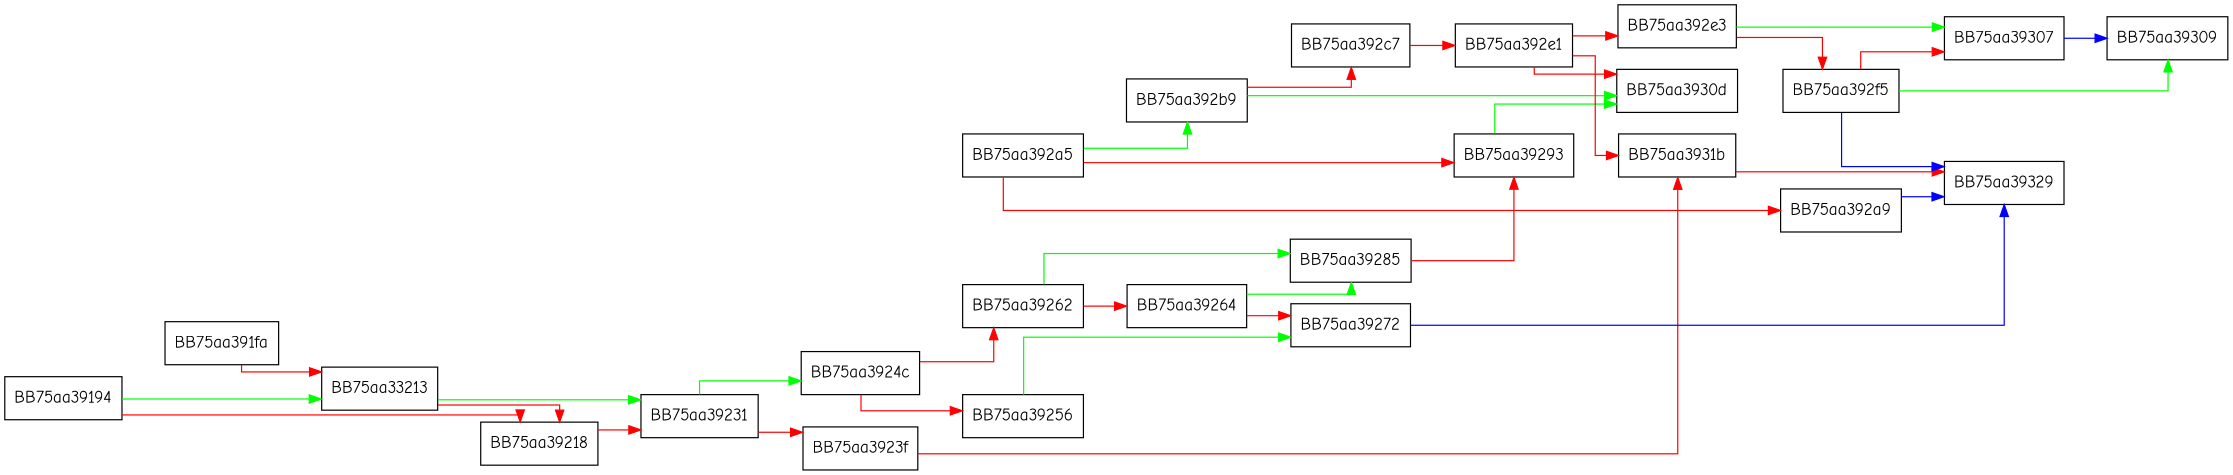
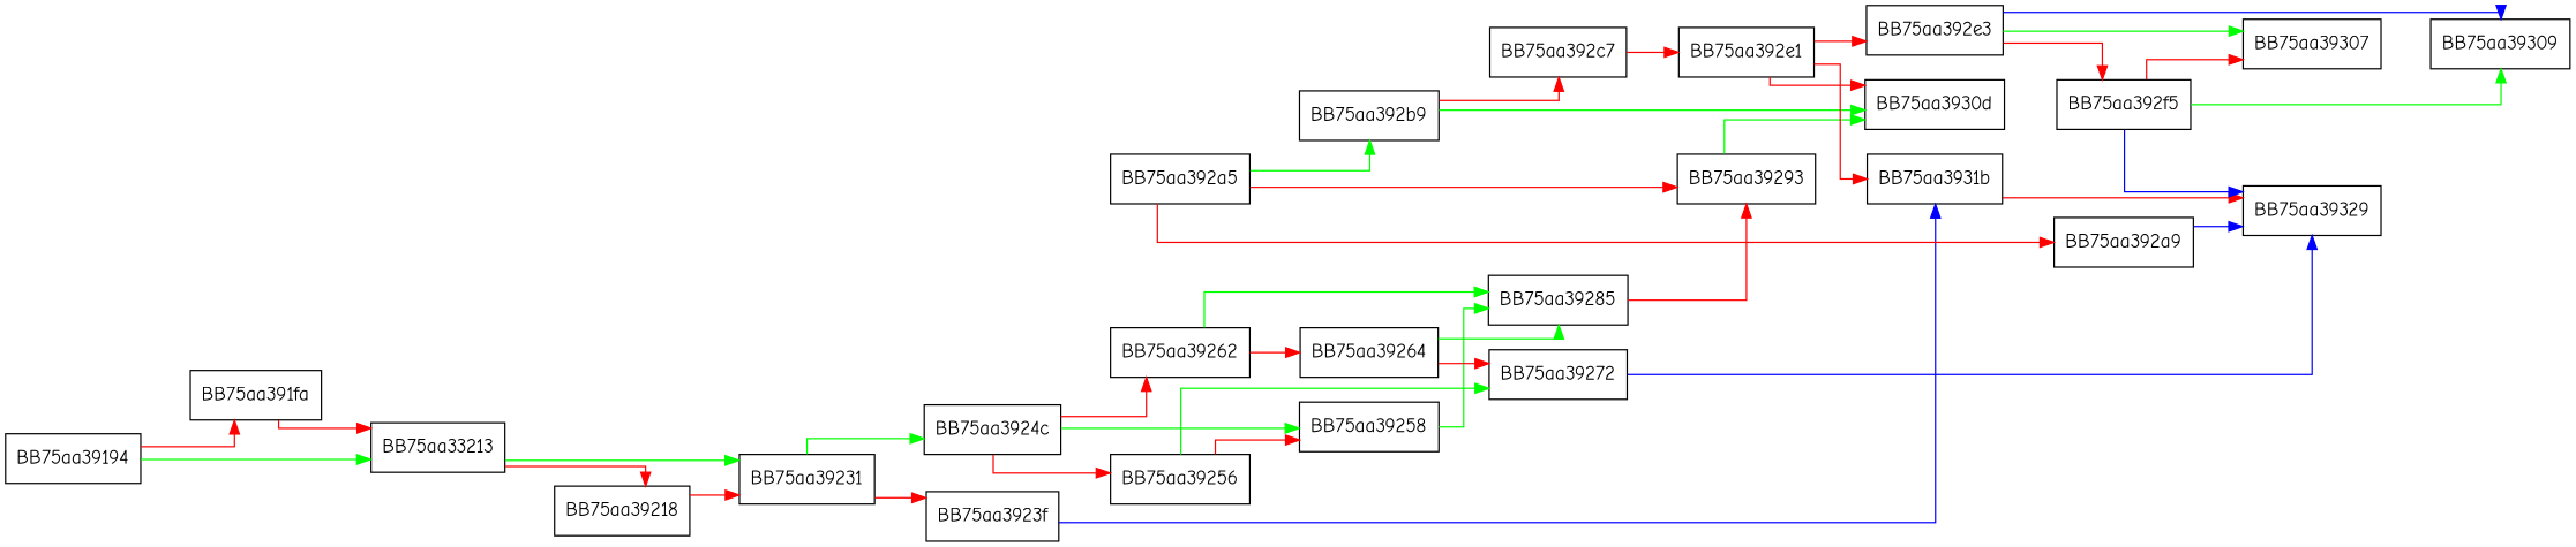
  digraph {
    fontname="Comic Neue"
    rankdir=LR
    splines=ortho
    node [fontname="Comic Neue" shape=box]
    edge [color=red fontname="Comic Neue"]
    n1 [label=BB75aa33213]
    BB75aa39194
    BB75aa391fa
    BB75aa39231
    BB75aa39218
    BB75aa3924c
    BB75aa3923f
+   BB75aa39258
    BB75aa39256
    BB75aa39262
    BB75aa3931b
    BB75aa39285
    BB75aa39272
    BB75aa39329
    BB75aa39293
    BB75aa39264
    BB75aa3930d
    BB75aa392a5
    BB75aa392b9
    BB75aa392a9
    BB75aa392c7
    BB75aa392e1
    BB75aa392e3
    BB75aa39307
    BB75aa392f5
    BB75aa39309
    n1 -> BB75aa39231 [color=green]
    n1 -> BB75aa39218
    BB75aa39194 -> n1 [color=green]
-   BB75aa39194 -> BB75aa39218
+   BB75aa39194 -> BB75aa391fa
    BB75aa391fa -> n1
    BB75aa39231 -> BB75aa3924c [color=green]
    BB75aa39231 -> BB75aa3923f
    BB75aa39218 -> BB75aa39231
+   BB75aa3924c -> BB75aa39258 [color=green]
    BB75aa3924c -> BB75aa39256
    BB75aa3924c -> BB75aa39262
-   BB75aa3923f -> BB75aa3931b
+   BB75aa3923f -> BB75aa3931b [color=blue]
+   BB75aa39258 -> BB75aa39285 [color=green]
+   BB75aa39256 -> BB75aa39258
    BB75aa39256 -> BB75aa39272 [color=green]
    BB75aa39262 -> BB75aa39285 [color=green]
    BB75aa39262 -> BB75aa39264
    BB75aa3931b -> BB75aa39329
    BB75aa39285 -> BB75aa39293
    BB75aa39272 -> BB75aa39329 [color=blue]
    BB75aa39293 -> BB75aa3930d [color=green]
    BB75aa39264 -> BB75aa39285 [color=green]
    BB75aa39264 -> BB75aa39272
    BB75aa392a5 -> BB75aa39293
    BB75aa392a5 -> BB75aa392b9 [color=green]
    BB75aa392a5 -> BB75aa392a9
    BB75aa392b9 -> BB75aa3930d [color=green]
    BB75aa392b9 -> BB75aa392c7
    BB75aa392a9 -> BB75aa39329 [color=blue]
    BB75aa392c7 -> BB75aa392e1
    BB75aa392e1 -> BB75aa3931b
    BB75aa392e1 -> BB75aa3930d
    BB75aa392e1 -> BB75aa392e3
    BB75aa392e3 -> BB75aa39307 [color=green]
    BB75aa392e3 -> BB75aa392f5
-   BB75aa39307 -> BB75aa39309 [color=blue]
+   BB75aa392e3 -> BB75aa39309 [color=blue]
    BB75aa392f5 -> BB75aa39329 [color=blue]
    BB75aa392f5 -> BB75aa39307
    BB75aa392f5 -> BB75aa39309 [color=green]
  }
